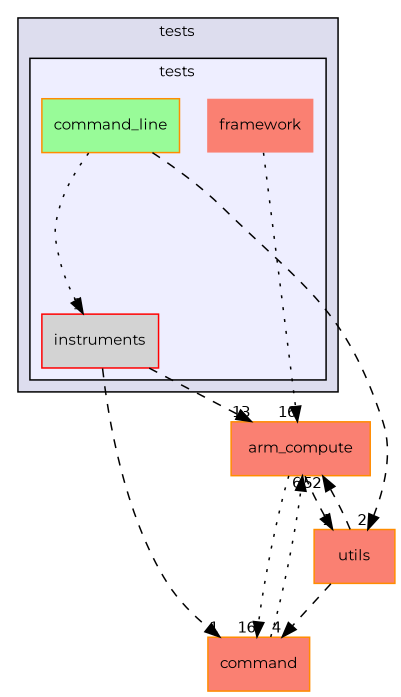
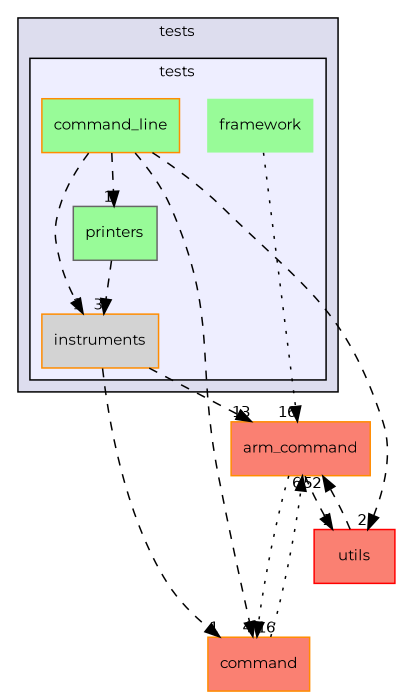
  digraph {
    compound=true
    fontname=Montserrat
    node [color=darkorange fillcolor=salmon fontname=Montserrat fontsize=10 shape=box style=filled]
    edge [fontname=Montserrat headlabel=1 labeldistance=1.5 labelfontname=Helvetica labelfontsize=10 style=dashed]
-   n1 [color=red label=framework shape=plaintext]
+   n1 [color=red fillcolor=palegreen label=framework shape=plaintext]
    n2 [fillcolor=palegreen label=command_line]
-   n3 [color=red fillcolor=lightgrey label=instruments]
-   n5 [label=arm_compute]
-   n6 [label=utils]
+   n3 [fillcolor=lightgrey label=instruments]
+   n4 [color=gray40 fillcolor=palegreen label=printers]
+   n5 [label=arm_command]
+   n6 [color=red label=utils]
    n7 [label=command]
    subgraph cluster_1 {
      bgcolor="#ddddee"
      fontsize=10
      label=tests
      pencolor=black
      subgraph cluster_2 {
        bgcolor="#eeeeff"
        fontsize=10
        label=tests
        pencolor=black
        n1
        n2
        n3
+       n4
      }
    }
    n1 -> n5 [headlabel=16 style=dotted]
-   n2 -> n3 [style=dotted]
+   n2 -> n3
+   n2 -> n4
    n2 -> n6 [headlabel=2]
    n3 -> n5 [headlabel=13]
    n3 -> n7
+   n4 -> n3 [headlabel=3]
    n5 -> n6
    n5 -> n7 [headlabel=16 style=dotted]
    n6 -> n5 [headlabel=52]
-   n6 -> n7 [headlabel=4]
+   n2 -> n7 [headlabel=4]
    n7 -> n5 [headlabel=6 style=dotted]
  }
